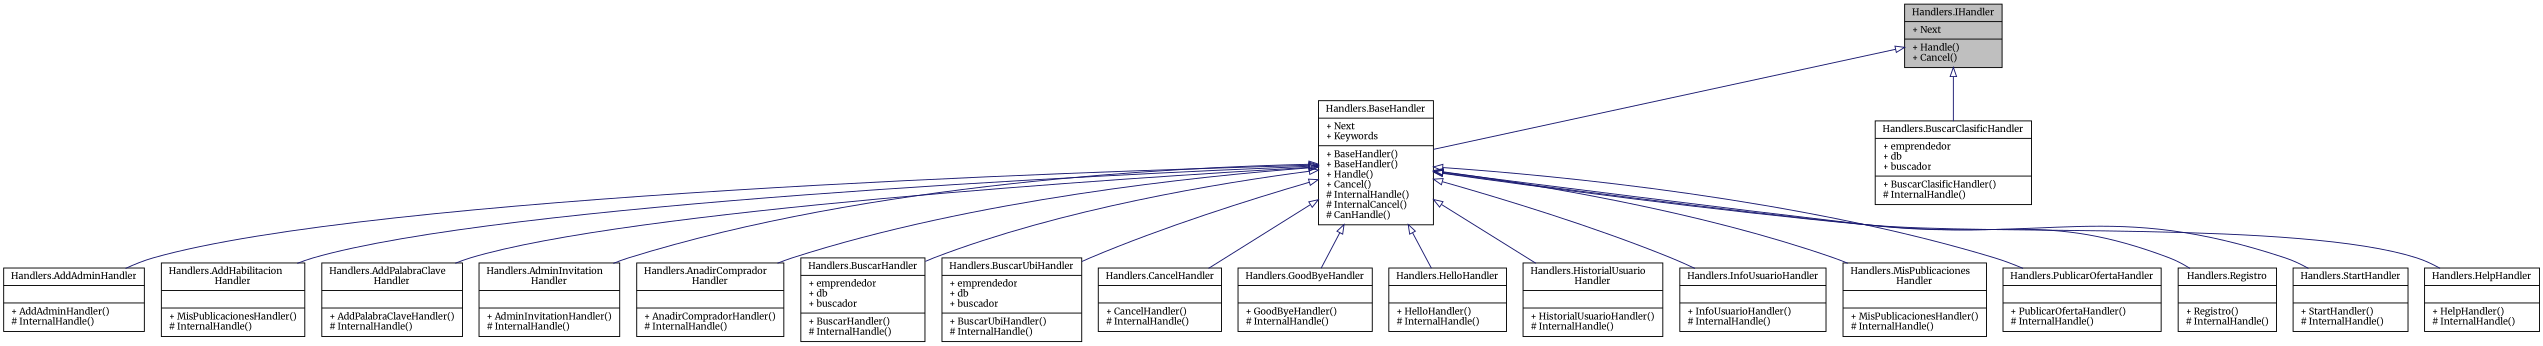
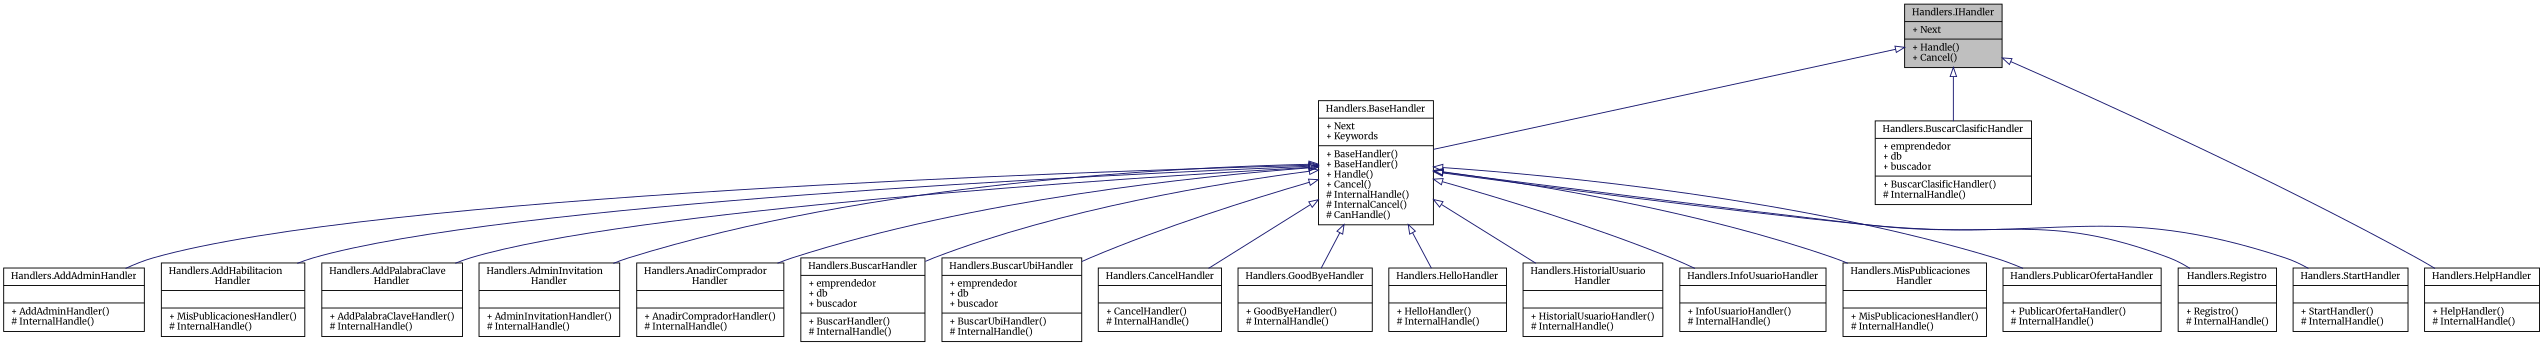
  digraph {
    fontname=Merriweather
    node [color=black fillcolor=white fontname=Merriweather fontsize=10 shape=record style=filled]
    edge [arrowtail=onormal color=midnightblue dir=back fontname=Merriweather fontsize=10 labelfontname=Helvetica labelfontsize=10 style=solid]
    n1 [fillcolor=grey75 fontcolor=black height=0.2 label="{Handlers.IHandler\n|+ Next\l|+ Handle()\l+ Cancel()\l}" width=0.4]
    n2 [height=0.2 label="{Handlers.BaseHandler\n|+ Next\l+ Keywords\l|+ BaseHandler()\l+ BaseHandler()\l+ Handle()\l+ Cancel()\l# InternalHandle()\l# InternalCancel()\l# CanHandle()\l}" width=0.4]
    n3 [height=0.2 label="{Handlers.BuscarClasificHandler\n|+ emprendedor\l+ db\l+ buscador\l|+ BuscarClasificHandler()\l# InternalHandle()\l}" width=0.4]
    n4 [height=0.2 label="{Handlers.AddAdminHandler\n||+ AddAdminHandler()\l# InternalHandle()\l}" width=0.4]
    n5 [height=0.2 label="{Handlers.AddHabilitacion\lHandler\n||+ MisPublicacionesHandler()\l# InternalHandle()\l}" width=0.4]
    n6 [height=0.2 label="{Handlers.AddPalabraClave\lHandler\n||+ AddPalabraClaveHandler()\l# InternalHandle()\l}" width=0.4]
    n7 [height=0.2 label="{Handlers.AdminInvitation\lHandler\n||+ AdminInvitationHandler()\l# InternalHandle()\l}" width=0.4]
    n8 [height=0.2 label="{Handlers.AnadirComprador\lHandler\n||+ AnadirCompradorHandler()\l# InternalHandle()\l}" width=0.4]
    n9 [height=0.2 label="{Handlers.BuscarHandler\n|+ emprendedor\l+ db\l+ buscador\l|+ BuscarHandler()\l# InternalHandle()\l}" width=0.4]
    n10 [height=0.2 label="{Handlers.BuscarUbiHandler\n|+ emprendedor\l+ db\l+ buscador\l|+ BuscarUbiHandler()\l# InternalHandle()\l}" width=0.4]
    n11 [height=0.2 label="{Handlers.CancelHandler\n||+ CancelHandler()\l# InternalHandle()\l}" width=0.4]
    n12 [height=0.2 label="{Handlers.GoodByeHandler\n||+ GoodByeHandler()\l# InternalHandle()\l}" width=0.4]
    n13 [height=0.2 label="{Handlers.HelloHandler\n||+ HelloHandler()\l# InternalHandle()\l}" width=0.4]
    n14 [height=0.2 label="{Handlers.HelpHandler\n||+ HelpHandler()\l# InternalHandle()\l}" width=0.4]
    n15 [height=0.2 label="{Handlers.HistorialUsuario\lHandler\n||+ HistorialUsuarioHandler()\l# InternalHandle()\l}" width=0.4]
    n16 [height=0.2 label="{Handlers.InfoUsuarioHandler\n||+ InfoUsuarioHandler()\l# InternalHandle()\l}" width=0.4]
    n17 [height=0.2 label="{Handlers.MisPublicaciones\lHandler\n||+ MisPublicacionesHandler()\l# InternalHandle()\l}" width=0.4]
    n18 [height=0.2 label="{Handlers.PublicarOfertaHandler\n||+ PublicarOfertaHandler()\l# InternalHandle()\l}" width=0.4]
    n19 [height=0.2 label="{Handlers.Registro\n||+ Registro()\l# InternalHandle()\l}" width=0.4]
    n20 [height=0.2 label="{Handlers.StartHandler\n||+ StartHandler()\l# InternalHandle()\l}" width=0.4]
    n1 -> n2
    n1 -> n3
    n2 -> n4
    n2 -> n5
    n2 -> n6
    n2 -> n7
    n2 -> n8
    n2 -> n9
    n2 -> n10
    n2 -> n11
    n2 -> n12
    n2 -> n13
-   n2 -> n14
+   n1 -> n14
    n2 -> n15
    n2 -> n16
    n2 -> n17
    n2 -> n18
    n2 -> n19
    n2 -> n20
  }
